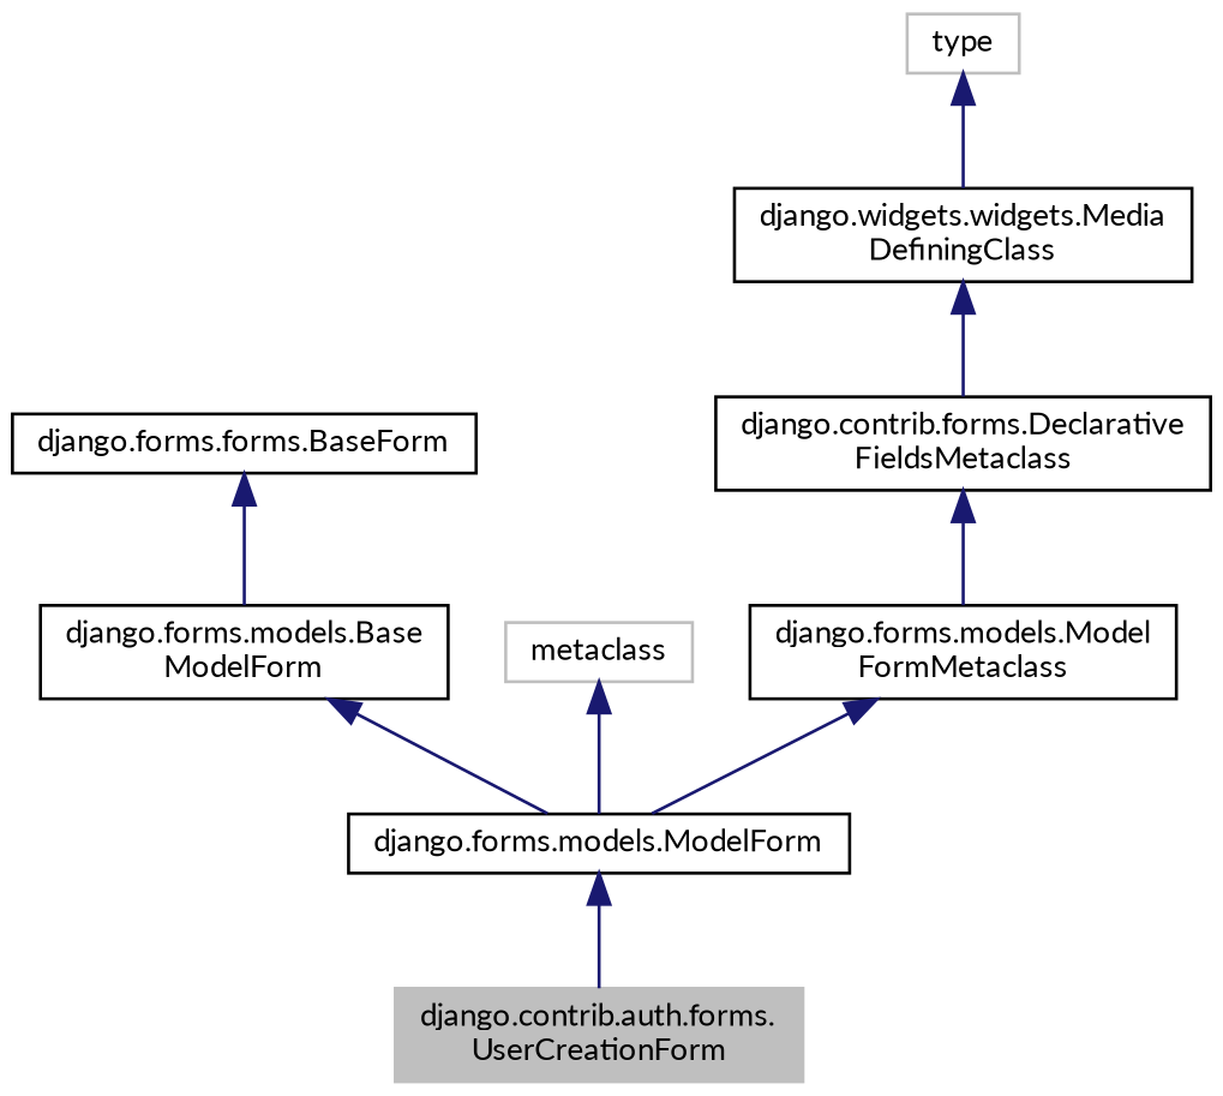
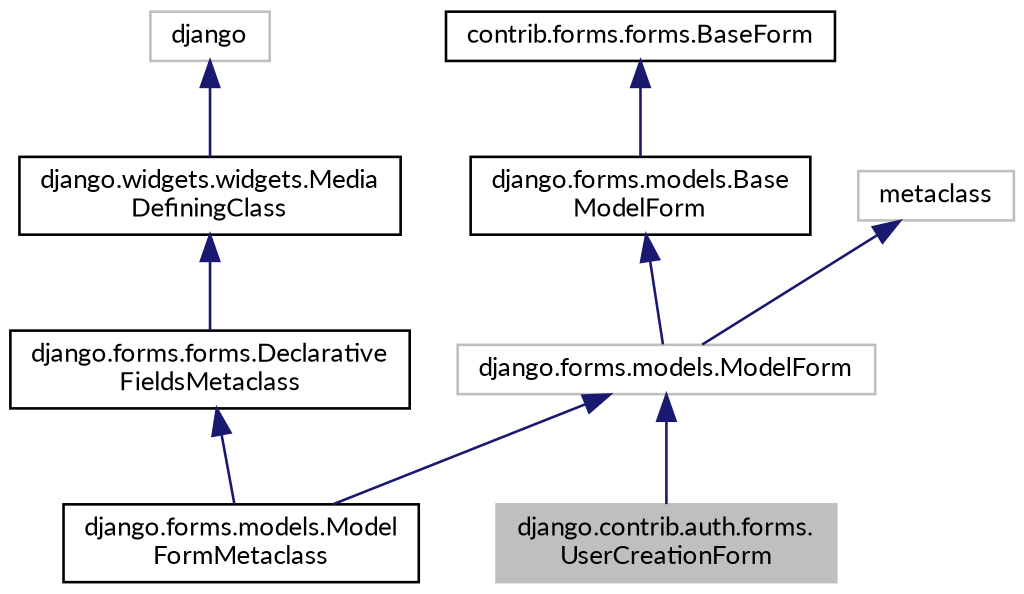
  digraph {
    fontname=Lato
    node [color=black fillcolor=white fontname=Lato fontsize=10 shape=record style=filled]
    edge [color=midnightblue dir=back fontname=Lato fontsize=10 labelfontname=Helvetica labelfontsize=10 style=solid]
    n1 [color=grey75 fillcolor=grey75 fontcolor=black height=0.2 label="django.contrib.auth.forms.\lUserCreationForm" width=0.4]
-   n2 [height=0.2 label="django.forms.models.ModelForm" width=0.4]
+   n2 [color=grey75 height=0.2 label="django.forms.models.ModelForm" width=0.4]
    n3 [height=0.2 label="django.forms.models.Base\lModelForm" width=0.4]
-   n4 [height=0.2 label="django.forms.forms.BaseForm" width=0.4]
+   n4 [height=0.2 label="contrib.forms.forms.BaseForm" width=0.4]
    n5 [color=grey75 height=0.2 label=metaclass width=0.4]
    n6 [height=0.2 label="django.forms.models.Model\lFormMetaclass" width=0.4]
-   n7 [height=0.2 label="django.contrib.forms.Declarative\lFieldsMetaclass" width=0.4]
+   n7 [height=0.2 label="django.forms.forms.Declarative\lFieldsMetaclass" width=0.4]
    n8 [height=0.2 label="django.widgets.widgets.Media\lDefiningClass" width=0.4]
-   n9 [color=grey75 height=0.2 label=type width=0.4]
+   n9 [color=grey75 height=0.2 label=django width=0.4]
    n2 -> n1
    n3 -> n2
    n4 -> n3
    n5 -> n2
-   n6 -> n2
+   n2 -> n6
    n7 -> n6
    n8 -> n7
    n9 -> n8
  }
